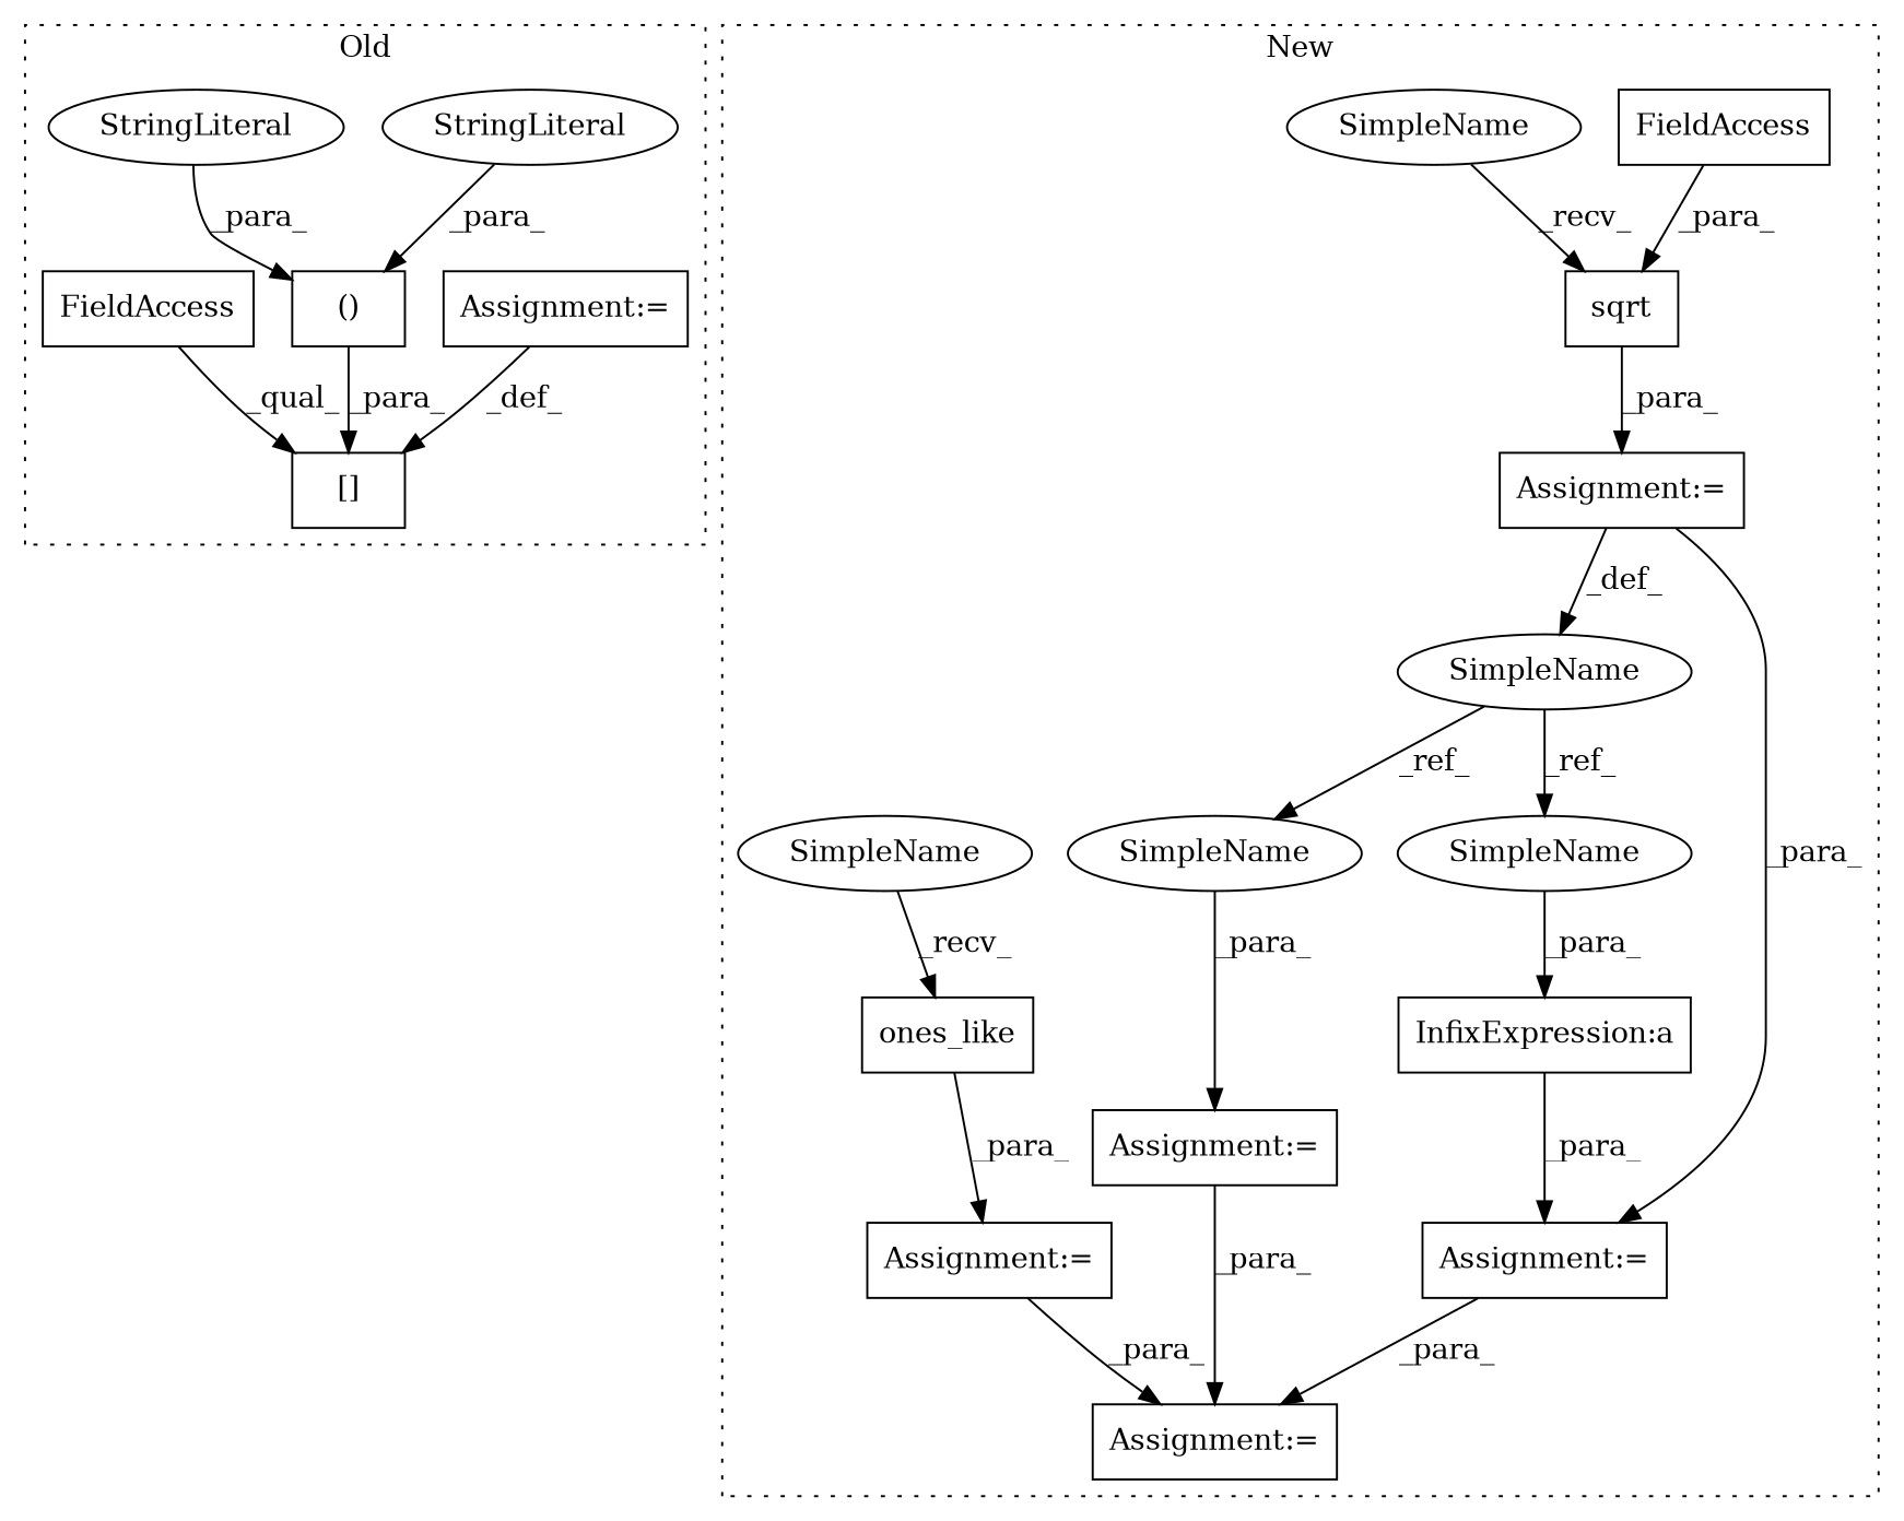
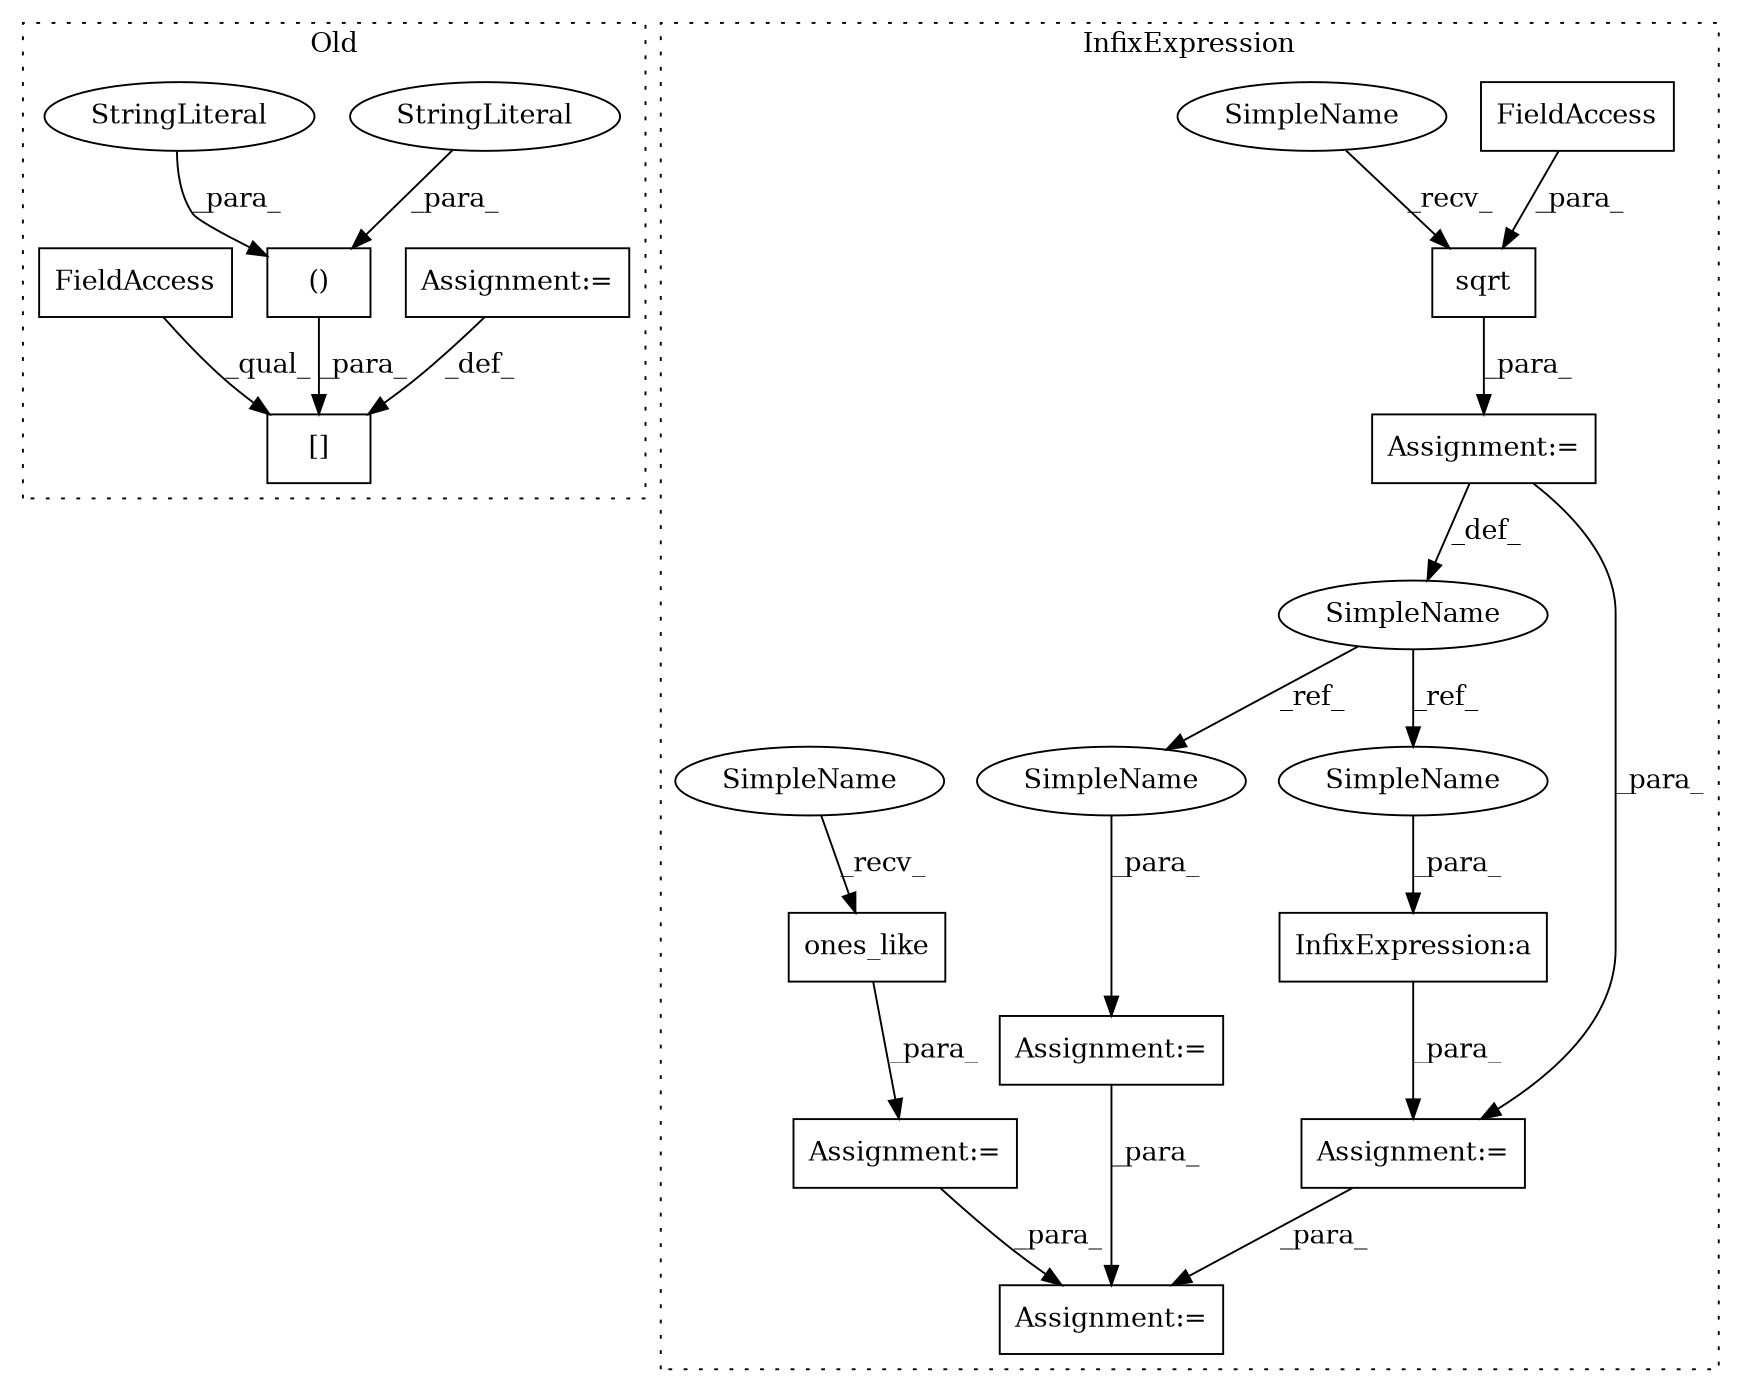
  digraph {
    node [a=7 l=1 s=4020 shape=box]
    n1 [a=106 l=45 label="()"]
    n2 [a=45 l=16 label=StringLiteral shape=ellipse]
    n3 [a=2 l="12,2" label="[]" s="4008,4065"]
    n4 [label="Assignment:=" s=4067]
    n5 [a=45 l=16 label=StringLiteral s=4049 shape=ellipse]
    n6 [a=22 l=6 label=FieldAccess s=4008]
    n7 [a=32 l="5,1" label=sqrt s="4124,4137"]
    n8 [label="Assignment:=" s=4214]
    n9 [a=27 l=3 label="InfixExpression:a" s=4180]
    n10 [label="Assignment:=" s=4117]
    n11 [a=32 l="10,1" label=ones_like s="4152,4163"]
    n12 [a=22 l=8 label=FieldAccess s=4129]
    n13 [a=42 l=6 label=SimpleName s=4111 shape=ellipse]
    n14 [label="Assignment:=" s=4200]
    n15 [label="Assignment:=" s=4172]
    n16 [label="Assignment:=" s=4145]
    n17 [a=42 l=5 label=SimpleName s=4118 shape=ellipse]
    n18 [a=42 l=5 label=SimpleName s=4146 shape=ellipse]
    n19 [a=42 l=6 label=SimpleName s=4201 shape=ellipse]
    n20 [a=42 l=6 label=SimpleName s=4174 shape=ellipse]
    subgraph cluster_1 {
      label=Old
      style=dotted
      n1
      n2
      n3
      n4
      n5
      n6
    }
    subgraph cluster_2 {
-     label=New
+     label=InfixExpression
      style=dotted
      n7
      n8
      n9
      n10
      n11
      n12
      n13
      n14
      n15
      n16
      n17
      n18
      n19
      n20
    }
    n1 -> n3 [label=_para_]
    n2 -> n1 [label=_para_]
    n4 -> n3 [label=_def_]
    n5 -> n1 [label=_para_]
    n6 -> n3 [label=_qual_]
    n7 -> n10 [label=_para_]
    n9 -> n15 [label=_para_]
    n10 -> n13 [label=_def_]
    n10 -> n15 [label=_para_]
    n11 -> n16 [label=_para_]
    n12 -> n7 [label=_para_]
    n13 -> n19 [label=_ref_]
    n13 -> n20 [label=_ref_]
    n14 -> n8 [label=_para_]
    n15 -> n8 [label=_para_]
    n16 -> n8 [label=_para_]
    n17 -> n7 [label=_recv_]
    n18 -> n11 [label=_recv_]
    n19 -> n14 [label=_para_]
    n20 -> n9 [label=_para_]
  }
